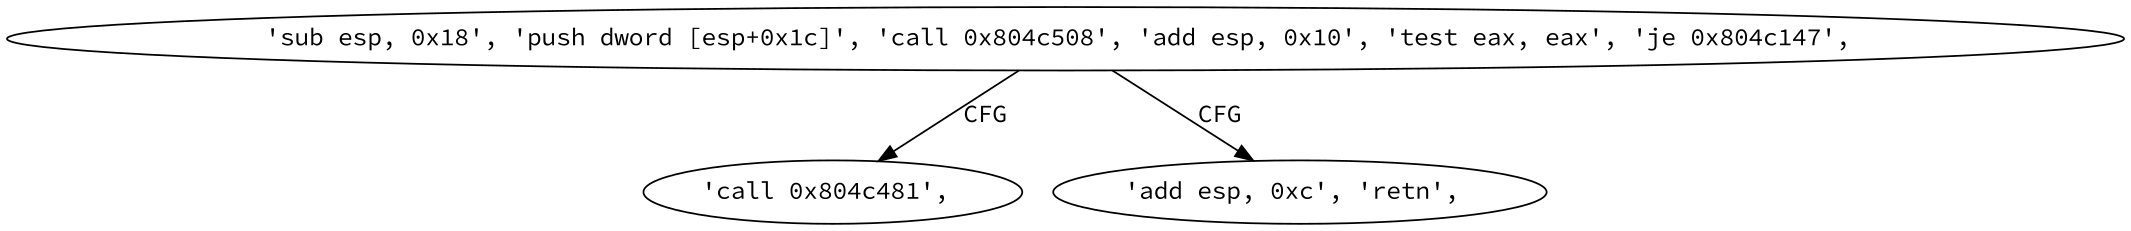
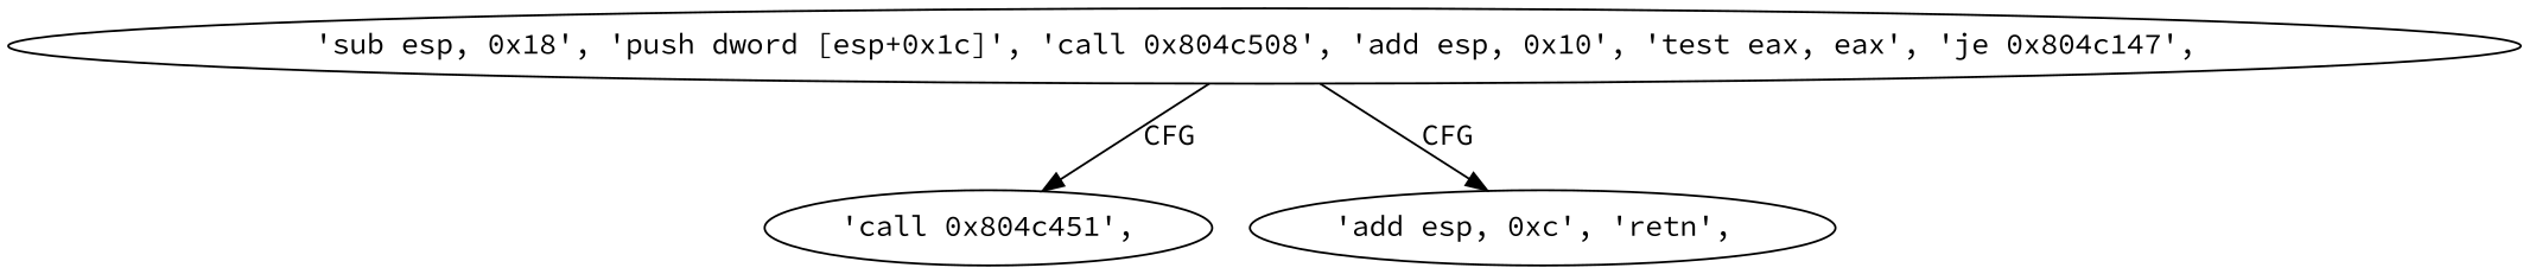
  digraph {
    fontname="Source Code Pro"
    node [fontname="Source Code Pro"]
    edge [fontname="Source Code Pro"]
    n1 [label="'sub esp, 0x18', 'push dword [esp+0x1c]', 'call 0x804c508', 'add esp, 0x10', 'test eax, eax', 'je 0x804c147', "]
-   n2 [label="'call 0x804c481', "]
+   n2 [label="'call 0x804c451',"]
    n3 [label="'add esp, 0xc', 'retn', "]
    n1 -> n2 [label=CFG]
    n1 -> n3 [label=CFG]
  }
